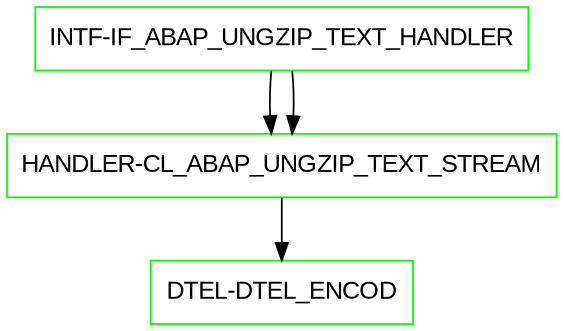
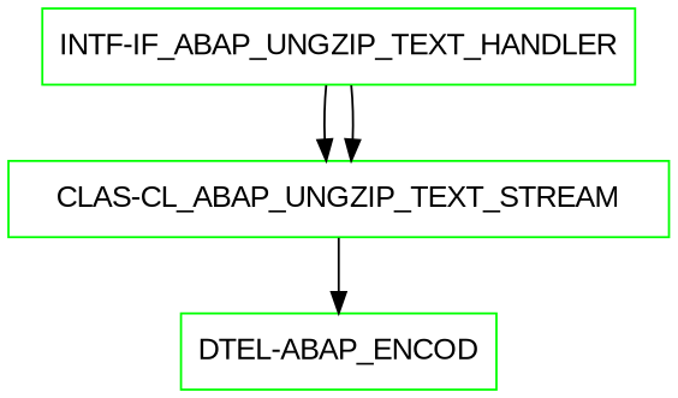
  digraph {
    fontname="Liberation Sans"
    node [color=green fontname="Liberation Sans" shape=box]
    edge [fontname="Liberation Sans"]
    "INTF-IF_ABAP_UNGZIP_TEXT_HANDLER"
-   "CLAS-CL_ABAP_UNGZIP_TEXT_STREAM" [label="HANDLER-CL_ABAP_UNGZIP_TEXT_STREAM"]
-   "DTEL-ABAP_ENCOD" [label="DTEL-DTEL_ENCOD"]
+   "CLAS-CL_ABAP_UNGZIP_TEXT_STREAM"
+   "DTEL-ABAP_ENCOD"
    "INTF-IF_ABAP_UNGZIP_TEXT_HANDLER" -> "CLAS-CL_ABAP_UNGZIP_TEXT_STREAM"
    "INTF-IF_ABAP_UNGZIP_TEXT_HANDLER" -> "CLAS-CL_ABAP_UNGZIP_TEXT_STREAM"
    "CLAS-CL_ABAP_UNGZIP_TEXT_STREAM" -> "DTEL-ABAP_ENCOD"
  }
